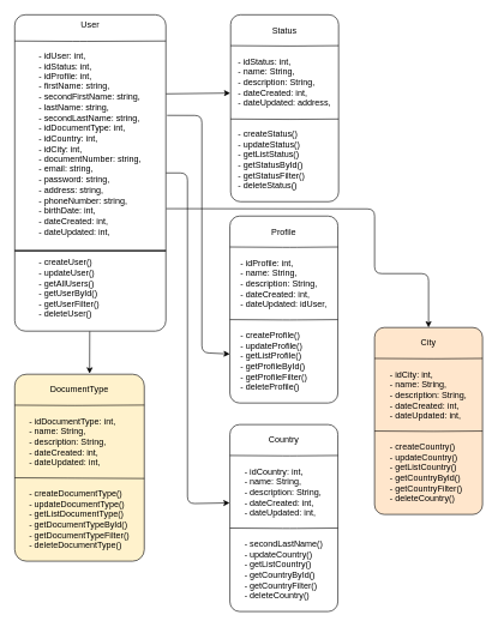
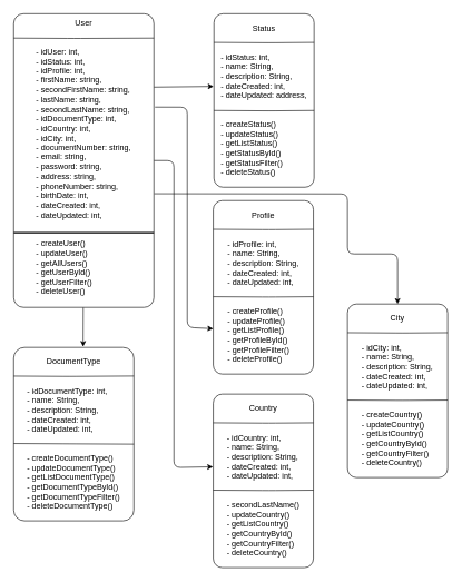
  <mxCell id="0" />
  <mxCell id="1" parent="0" />
  <mxCell id="2" style="edgeStyle=none;html=1;entryX=-0.001;entryY=0.738;entryDx=0;entryDy=0;fontSize=12;entryPerimeter=0;exitX=1.008;exitY=0.318;exitDx=0;exitDy=0;exitPerimeter=0;" edge="1" parent="1" source="7" target="13"><mxGeometry relative="1" as="geometry"><Array as="points"><mxPoint x="280" y="160" /><mxPoint x="280" y="490" /></Array></mxGeometry></mxCell>
  <mxCell id="3" style="edgeStyle=none;html=1;exitX=1;exitY=0.25;exitDx=0;exitDy=0;entryX=-0.004;entryY=0.419;entryDx=0;entryDy=0;entryPerimeter=0;fontSize=12;" edge="1" parent="1" source="7" target="10"><mxGeometry relative="1" as="geometry" /></mxCell>
  <mxCell id="4" style="edgeStyle=none;html=1;entryX=0.578;entryY=-0.004;entryDx=0;entryDy=0;entryPerimeter=0;fontSize=12;" edge="1" parent="1" source="7" target="16"><mxGeometry relative="1" as="geometry" /></mxCell>
  <mxCell id="5" style="edgeStyle=none;html=1;entryX=-0.003;entryY=0.419;entryDx=0;entryDy=0;entryPerimeter=0;fontSize=12;" edge="1" parent="1" source="7" target="19"><mxGeometry relative="1" as="geometry"><Array as="points"><mxPoint x="260" y="240" /><mxPoint x="260" y="700" /></Array></mxGeometry></mxCell>
  <mxCell id="6" style="edgeStyle=none;html=1;entryX=0.5;entryY=0;entryDx=0;entryDy=0;fontSize=12;exitX=1.002;exitY=0.613;exitDx=0;exitDy=0;exitPerimeter=0;" edge="1" parent="1" source="7" target="22"><mxGeometry relative="1" as="geometry"><Array as="points"><mxPoint x="520" y="290" /><mxPoint x="520" y="380" /><mxPoint x="595" y="380" /></Array></mxGeometry></mxCell>
  <mxCell id="7" value="&lt;font style=&quot;font-size: 12px;&quot;&gt;User&lt;br&gt;&lt;br&gt;&lt;div style=&quot;&quot;&gt;&lt;div&gt;&lt;br&gt;&lt;/div&gt;&lt;div style=&quot;text-align: left;&quot;&gt;- idUser: int,&lt;/div&gt;&lt;div style=&quot;text-align: left;&quot;&gt;- idStatus: int,&lt;/div&gt;&lt;div style=&quot;text-align: left;&quot;&gt;- idProfile: int,&lt;/div&gt;&lt;div style=&quot;text-align: left;&quot;&gt;- firstName: string,&lt;/div&gt;&lt;div style=&quot;text-align: left;&quot;&gt;- secondFirstName: string,&lt;/div&gt;&lt;div style=&quot;text-align: left;&quot;&gt;- lastName: string,&lt;/div&gt;&lt;div style=&quot;text-align: left;&quot;&gt;- secondLastName: string,&lt;/div&gt;&lt;div style=&quot;text-align: left;&quot;&gt;- idDocumentType: int,&lt;/div&gt;&lt;div style=&quot;text-align: left;&quot;&gt;- idCountry: int,&lt;/div&gt;&lt;div style=&quot;text-align: left;&quot;&gt;- idCity: int,&lt;/div&gt;&lt;div style=&quot;text-align: left;&quot;&gt;- documentNumber: string,&lt;/div&gt;&lt;div style=&quot;text-align: left;&quot;&gt;- email: string,&lt;/div&gt;&lt;div style=&quot;text-align: left;&quot;&gt;- password: string,&lt;/div&gt;&lt;div style=&quot;text-align: left;&quot;&gt;- address: string,&lt;/div&gt;&lt;div style=&quot;text-align: left;&quot;&gt;- phoneNumber: string,&lt;/div&gt;&lt;div style=&quot;text-align: left;&quot;&gt;- birthDate: int,&lt;/div&gt;&lt;div style=&quot;text-align: left;&quot;&gt;- dateCreated: int,&lt;/div&gt;&lt;div style=&quot;text-align: left;&quot;&gt;- dateUpdated: int,&lt;/div&gt;&lt;/div&gt;&lt;/font&gt;&lt;div style=&quot;text-align: left;&quot;&gt;&lt;br&gt;&lt;/div&gt;&lt;div style=&quot;text-align: left;&quot;&gt;&lt;span style=&quot;background-color: initial;&quot;&gt;&lt;br&gt;&lt;/span&gt;&lt;/div&gt;&lt;div style=&quot;text-align: left;&quot;&gt;&lt;span style=&quot;background-color: initial;&quot;&gt;- createUser()&lt;/span&gt;&lt;br&gt;&lt;/div&gt;&lt;div style=&quot;text-align: left;&quot;&gt;- updateUser()&lt;/div&gt;&lt;div style=&quot;text-align: left;&quot;&gt;- getAllUsers()&lt;/div&gt;&lt;div style=&quot;text-align: left;&quot;&gt;- getUserById()&lt;/div&gt;&lt;div style=&quot;text-align: left;&quot;&gt;- getUserFilter()&lt;/div&gt;&lt;div style=&quot;text-align: left;&quot;&gt;- deleteUser()&lt;/div&gt;" style="rounded=1;whiteSpace=wrap;html=1;arcSize=7;verticalAlign=top;" vertex="1" parent="1"><mxGeometry x="20" y="20" width="210" height="440" as="geometry" /></mxCell>
  <mxCell id="8" value="" style="endArrow=none;html=1;entryX=1;entryY=0.25;entryDx=0;entryDy=0;exitX=0;exitY=0.25;exitDx=0;exitDy=0;" edge="1" parent="1"><mxGeometry width="50" height="50" relative="1" as="geometry"><mxPoint x="20" y="56.5" as="sourcePoint" /><mxPoint x="230" y="56.5" as="targetPoint" /><Array as="points"><mxPoint x="110" y="57" /></Array></mxGeometry></mxCell>
  <mxCell id="9" value="" style="line;strokeWidth=2;html=1;fontSize=16;" vertex="1" parent="1"><mxGeometry x="20" y="343" width="210" height="10" as="geometry" /></mxCell>
  <mxCell id="10" value="Status&lt;br&gt;&lt;br&gt;&lt;br&gt;&lt;div style=&quot;text-align: left;&quot;&gt;- idStatus: int,&lt;/div&gt;&lt;div style=&quot;text-align: left;&quot;&gt;- name: String,&lt;/div&gt;&lt;div style=&quot;text-align: left;&quot;&gt;- description: String,&lt;/div&gt;&lt;div style=&quot;text-align: left;&quot;&gt;- dateCreated: int,&lt;/div&gt;&lt;div style=&quot;text-align: left;&quot;&gt;- dateUpdated: address,&lt;/div&gt;&lt;div style=&quot;text-align: left;&quot;&gt;&lt;br&gt;&lt;/div&gt;&lt;div style=&quot;text-align: left;&quot;&gt;&lt;br&gt;&lt;/div&gt;&lt;div style=&quot;text-align: left;&quot;&gt;- createStatus()&lt;/div&gt;&lt;div style=&quot;text-align: left;&quot;&gt;- updateStatus()&lt;/div&gt;&lt;div style=&quot;text-align: left;&quot;&gt;&lt;div&gt;- getListStatus()&lt;/div&gt;&lt;div&gt;- getStatusById()&lt;/div&gt;&lt;div&gt;- getStatusFilter()&lt;/div&gt;&lt;div&gt;- deleteStatus()&lt;/div&gt;&lt;/div&gt;" style="rounded=1;whiteSpace=wrap;html=1;fontSize=12;arcSize=9;" vertex="1" parent="1"><mxGeometry x="320" y="20" width="150" height="260" as="geometry" /></mxCell>
  <mxCell id="11" value="" style="endArrow=none;html=1;" edge="1" parent="1"><mxGeometry width="50" height="50" relative="1" as="geometry"><mxPoint x="320" y="63" as="sourcePoint" /><mxPoint x="470" y="63" as="targetPoint" /><Array as="points"><mxPoint x="403" y="63.5" /></Array></mxGeometry></mxCell>
  <mxCell id="12" value="" style="endArrow=none;html=1;" edge="1" parent="1"><mxGeometry width="50" height="50" relative="1" as="geometry"><mxPoint x="320" y="165" as="sourcePoint" /><mxPoint x="470" y="165" as="targetPoint" /><Array as="points"><mxPoint x="403" y="165.5" /></Array></mxGeometry></mxCell>
- <mxCell id="13" value="Profile&lt;br&gt;&lt;br&gt;&lt;br&gt;&lt;div style=&quot;text-align: left;&quot;&gt;- idProfile: int,&lt;/div&gt;&lt;div style=&quot;text-align: left;&quot;&gt;- name: String,&lt;/div&gt;&lt;div style=&quot;text-align: left;&quot;&gt;- description: String,&lt;/div&gt;&lt;div style=&quot;text-align: left;&quot;&gt;- dateCreated: int,&lt;/div&gt;&lt;div style=&quot;text-align: left;&quot;&gt;- dateUpdated: idUser,&lt;/div&gt;&lt;div style=&quot;text-align: left;&quot;&gt;&lt;br&gt;&lt;/div&gt;&lt;div style=&quot;text-align: left;&quot;&gt;&lt;br&gt;&lt;/div&gt;&lt;div style=&quot;text-align: left;&quot;&gt;- createProfile()&lt;/div&gt;&lt;div style=&quot;text-align: left;&quot;&gt;- updateProfile()&lt;/div&gt;&lt;div style=&quot;text-align: left;&quot;&gt;&lt;div&gt;- getListProfile()&lt;/div&gt;&lt;div&gt;- getProfileById()&lt;/div&gt;&lt;div&gt;- getProfileFilter()&lt;/div&gt;&lt;div&gt;- deleteProfile()&lt;/div&gt;&lt;/div&gt;" style="rounded=1;whiteSpace=wrap;html=1;fontSize=12;arcSize=9;" vertex="1" parent="1"><mxGeometry x="319" y="300" width="150" height="260" as="geometry" /></mxCell>
+ <mxCell id="13" value="Profile&lt;br&gt;&lt;br&gt;&lt;br&gt;&lt;div style=&quot;text-align: left;&quot;&gt;- idProfile: int,&lt;/div&gt;&lt;div style=&quot;text-align: left;&quot;&gt;- name: String,&lt;/div&gt;&lt;div style=&quot;text-align: left;&quot;&gt;- description: String,&lt;/div&gt;&lt;div style=&quot;text-align: left;&quot;&gt;- dateCreated: int,&lt;/div&gt;&lt;div style=&quot;text-align: left;&quot;&gt;- dateUpdated: int,&lt;/div&gt;&lt;div style=&quot;text-align: left;&quot;&gt;&lt;br&gt;&lt;/div&gt;&lt;div style=&quot;text-align: left;&quot;&gt;&lt;br&gt;&lt;/div&gt;&lt;div style=&quot;text-align: left;&quot;&gt;- createProfile()&lt;/div&gt;&lt;div style=&quot;text-align: left;&quot;&gt;- updateProfile()&lt;/div&gt;&lt;div style=&quot;text-align: left;&quot;&gt;&lt;div&gt;- getListProfile()&lt;/div&gt;&lt;div&gt;- getProfileById()&lt;/div&gt;&lt;div&gt;- getProfileFilter()&lt;/div&gt;&lt;div&gt;- deleteProfile()&lt;/div&gt;&lt;/div&gt;" style="rounded=1;whiteSpace=wrap;html=1;fontSize=12;arcSize=9;" vertex="1" parent="1"><mxGeometry x="319" y="300" width="150" height="260" as="geometry" /></mxCell>
  <mxCell id="14" value="" style="endArrow=none;html=1;" edge="1" parent="1"><mxGeometry width="50" height="50" relative="1" as="geometry"><mxPoint x="319" y="343" as="sourcePoint" /><mxPoint x="469" y="343" as="targetPoint" /><Array as="points"><mxPoint x="402" y="343.5" /></Array></mxGeometry></mxCell>
  <mxCell id="15" value="" style="endArrow=none;html=1;" edge="1" parent="1"><mxGeometry width="50" height="50" relative="1" as="geometry"><mxPoint x="319" y="444" as="sourcePoint" /><mxPoint x="469" y="444" as="targetPoint" /><Array as="points"><mxPoint x="402" y="444.5" /></Array></mxGeometry></mxCell>
- <mxCell id="16" value="DocumentType&lt;br&gt;&lt;br&gt;&lt;br&gt;&lt;div style=&quot;text-align: left;&quot;&gt;- idDocumentType: int,&lt;/div&gt;&lt;div style=&quot;text-align: left;&quot;&gt;- name: String,&lt;/div&gt;&lt;div style=&quot;text-align: left;&quot;&gt;- description: String,&lt;/div&gt;&lt;div style=&quot;text-align: left;&quot;&gt;- dateCreated: int,&lt;/div&gt;&lt;div style=&quot;text-align: left;&quot;&gt;- dateUpdated: int,&lt;/div&gt;&lt;div style=&quot;text-align: left;&quot;&gt;&lt;br&gt;&lt;/div&gt;&lt;div style=&quot;text-align: left;&quot;&gt;&lt;br&gt;&lt;/div&gt;&lt;div style=&quot;text-align: left;&quot;&gt;- createDocumentType()&lt;/div&gt;&lt;div style=&quot;text-align: left;&quot;&gt;- updateDocumentType()&lt;/div&gt;&lt;div style=&quot;text-align: left;&quot;&gt;&lt;div&gt;- getListDocumentType()&lt;/div&gt;&lt;div&gt;- getDocumentTypeById()&lt;/div&gt;&lt;div&gt;- getDocumentTypeFilter()&lt;/div&gt;&lt;div&gt;- deleteDocumentType()&lt;/div&gt;&lt;/div&gt;" style="rounded=1;whiteSpace=wrap;html=1;fontSize=12;arcSize=9;fillColor=#fff2cc;" vertex="1" parent="1"><mxGeometry x="20" y="520" width="180" height="260" as="geometry" /></mxCell>
+ <mxCell id="16" value="DocumentType&lt;br&gt;&lt;br&gt;&lt;br&gt;&lt;div style=&quot;text-align: left;&quot;&gt;- idDocumentType: int,&lt;/div&gt;&lt;div style=&quot;text-align: left;&quot;&gt;- name: String,&lt;/div&gt;&lt;div style=&quot;text-align: left;&quot;&gt;- description: String,&lt;/div&gt;&lt;div style=&quot;text-align: left;&quot;&gt;- dateCreated: int,&lt;/div&gt;&lt;div style=&quot;text-align: left;&quot;&gt;- dateUpdated: int,&lt;/div&gt;&lt;div style=&quot;text-align: left;&quot;&gt;&lt;br&gt;&lt;/div&gt;&lt;div style=&quot;text-align: left;&quot;&gt;&lt;br&gt;&lt;/div&gt;&lt;div style=&quot;text-align: left;&quot;&gt;- createDocumentType()&lt;/div&gt;&lt;div style=&quot;text-align: left;&quot;&gt;- updateDocumentType()&lt;/div&gt;&lt;div style=&quot;text-align: left;&quot;&gt;&lt;div&gt;- getListDocumentType()&lt;/div&gt;&lt;div&gt;- getDocumentTypeById()&lt;/div&gt;&lt;div&gt;- getDocumentTypeFilter()&lt;/div&gt;&lt;div&gt;- deleteDocumentType()&lt;/div&gt;&lt;/div&gt;" style="rounded=1;whiteSpace=wrap;html=1;fontSize=12;arcSize=9;" vertex="1" parent="1"><mxGeometry x="20" y="520" width="180" height="260" as="geometry" /></mxCell>
  <mxCell id="17" value="" style="endArrow=none;html=1;entryX=1;entryY=0.165;entryDx=0;entryDy=0;entryPerimeter=0;" edge="1" parent="1" target="16"><mxGeometry width="50" height="50" relative="1" as="geometry"><mxPoint x="20" y="563" as="sourcePoint" /><mxPoint x="170" y="563" as="targetPoint" /><Array as="points"><mxPoint x="103" y="563.5" /></Array></mxGeometry></mxCell>
  <mxCell id="18" value="" style="endArrow=none;html=1;" edge="1" parent="1"><mxGeometry width="50" height="50" relative="1" as="geometry"><mxPoint x="20" y="664" as="sourcePoint" /><mxPoint x="200" y="665" as="targetPoint" /><Array as="points"><mxPoint x="103" y="664.5" /></Array></mxGeometry></mxCell>
  <mxCell id="19" value="Country&lt;br&gt;&lt;br&gt;&lt;br&gt;&lt;div style=&quot;text-align: left;&quot;&gt;- idCountry: int,&lt;/div&gt;&lt;div style=&quot;text-align: left;&quot;&gt;- name: String,&lt;/div&gt;&lt;div style=&quot;text-align: left;&quot;&gt;- description: String,&lt;/div&gt;&lt;div style=&quot;text-align: left;&quot;&gt;- dateCreated: int,&lt;/div&gt;&lt;div style=&quot;text-align: left;&quot;&gt;- dateUpdated: int,&lt;/div&gt;&lt;div style=&quot;text-align: left;&quot;&gt;&lt;br&gt;&lt;/div&gt;&lt;div style=&quot;text-align: left;&quot;&gt;&lt;br&gt;&lt;/div&gt;&lt;div style=&quot;text-align: left;&quot;&gt;- secondLastName()&lt;/div&gt;&lt;div style=&quot;text-align: left;&quot;&gt;- updateCountry()&lt;/div&gt;&lt;div style=&quot;text-align: left;&quot;&gt;&lt;div&gt;- getListCountry()&lt;/div&gt;&lt;div&gt;- getCountryById()&lt;/div&gt;&lt;div&gt;- getCountryFilter()&lt;/div&gt;&lt;div&gt;- deleteCountry()&lt;/div&gt;&lt;/div&gt;" style="rounded=1;whiteSpace=wrap;html=1;fontSize=12;arcSize=9;" vertex="1" parent="1"><mxGeometry x="319" y="590" width="150" height="260" as="geometry" /></mxCell>
  <mxCell id="20" value="" style="endArrow=none;html=1;" edge="1" parent="1"><mxGeometry width="50" height="50" relative="1" as="geometry"><mxPoint x="319" y="633" as="sourcePoint" /><mxPoint x="469" y="633" as="targetPoint" /><Array as="points"><mxPoint x="402" y="633.5" /></Array></mxGeometry></mxCell>
  <mxCell id="21" value="" style="endArrow=none;html=1;" edge="1" parent="1"><mxGeometry width="50" height="50" relative="1" as="geometry"><mxPoint x="319" y="734" as="sourcePoint" /><mxPoint x="469" y="734" as="targetPoint" /><Array as="points"><mxPoint x="402" y="734.5" /></Array></mxGeometry></mxCell>
- <mxCell id="22" value="City&lt;br&gt;&lt;br&gt;&lt;br&gt;&lt;div style=&quot;text-align: left;&quot;&gt;- idCity: int,&lt;/div&gt;&lt;div style=&quot;text-align: left;&quot;&gt;- name: String,&lt;/div&gt;&lt;div style=&quot;text-align: left;&quot;&gt;- description: String,&lt;/div&gt;&lt;div style=&quot;text-align: left;&quot;&gt;- dateCreated: int,&lt;/div&gt;&lt;div style=&quot;text-align: left;&quot;&gt;- dateUpdated: int,&lt;/div&gt;&lt;div style=&quot;text-align: left;&quot;&gt;&lt;br&gt;&lt;/div&gt;&lt;div style=&quot;text-align: left;&quot;&gt;&lt;br&gt;&lt;/div&gt;&lt;div style=&quot;text-align: left;&quot;&gt;- createCountry()&lt;/div&gt;&lt;div style=&quot;text-align: left;&quot;&gt;- updateCountry()&lt;/div&gt;&lt;div style=&quot;text-align: left;&quot;&gt;&lt;div&gt;- getListCountry()&lt;/div&gt;&lt;div&gt;- getCountryById()&lt;/div&gt;&lt;div&gt;- getCountryFilter()&lt;/div&gt;&lt;div&gt;- deleteCountry()&lt;/div&gt;&lt;/div&gt;" style="rounded=1;whiteSpace=wrap;html=1;fontSize=12;arcSize=9;fillColor=#ffe6cc;" vertex="1" parent="1"><mxGeometry x="520" y="455" width="150" height="260" as="geometry" /></mxCell>
+ <mxCell id="22" value="City&lt;br&gt;&lt;br&gt;&lt;br&gt;&lt;div style=&quot;text-align: left;&quot;&gt;- idCity: int,&lt;/div&gt;&lt;div style=&quot;text-align: left;&quot;&gt;- name: String,&lt;/div&gt;&lt;div style=&quot;text-align: left;&quot;&gt;- description: String,&lt;/div&gt;&lt;div style=&quot;text-align: left;&quot;&gt;- dateCreated: int,&lt;/div&gt;&lt;div style=&quot;text-align: left;&quot;&gt;- dateUpdated: int,&lt;/div&gt;&lt;div style=&quot;text-align: left;&quot;&gt;&lt;br&gt;&lt;/div&gt;&lt;div style=&quot;text-align: left;&quot;&gt;&lt;br&gt;&lt;/div&gt;&lt;div style=&quot;text-align: left;&quot;&gt;- createCountry()&lt;/div&gt;&lt;div style=&quot;text-align: left;&quot;&gt;- updateCountry()&lt;/div&gt;&lt;div style=&quot;text-align: left;&quot;&gt;&lt;div&gt;- getListCountry()&lt;/div&gt;&lt;div&gt;- getCountryById()&lt;/div&gt;&lt;div&gt;- getCountryFilter()&lt;/div&gt;&lt;div&gt;- deleteCountry()&lt;/div&gt;&lt;/div&gt;" style="rounded=1;whiteSpace=wrap;html=1;fontSize=12;arcSize=9;" vertex="1" parent="1"><mxGeometry x="520" y="455" width="150" height="260" as="geometry" /></mxCell>
  <mxCell id="23" value="" style="endArrow=none;html=1;" edge="1" parent="1"><mxGeometry width="50" height="50" relative="1" as="geometry"><mxPoint x="520" y="498" as="sourcePoint" /><mxPoint x="670" y="498" as="targetPoint" /><Array as="points"><mxPoint x="603" y="498.5" /></Array></mxGeometry></mxCell>
  <mxCell id="24" value="" style="endArrow=none;html=1;" edge="1" parent="1"><mxGeometry width="50" height="50" relative="1" as="geometry"><mxPoint x="520" y="599" as="sourcePoint" /><mxPoint x="670" y="599" as="targetPoint" /><Array as="points"><mxPoint x="603" y="599.5" /></Array></mxGeometry></mxCell>
